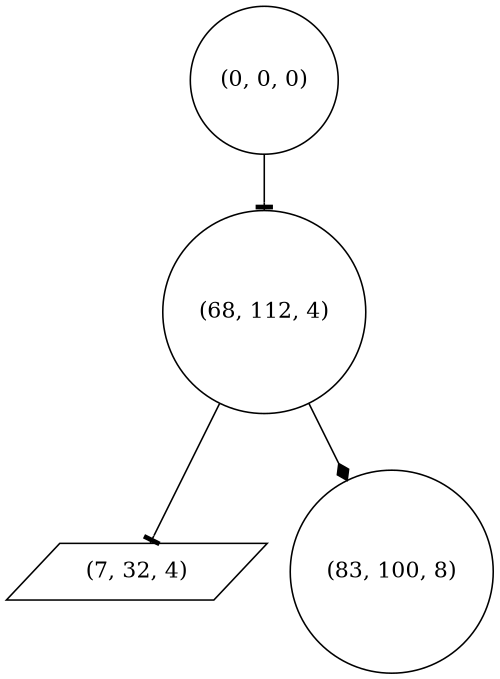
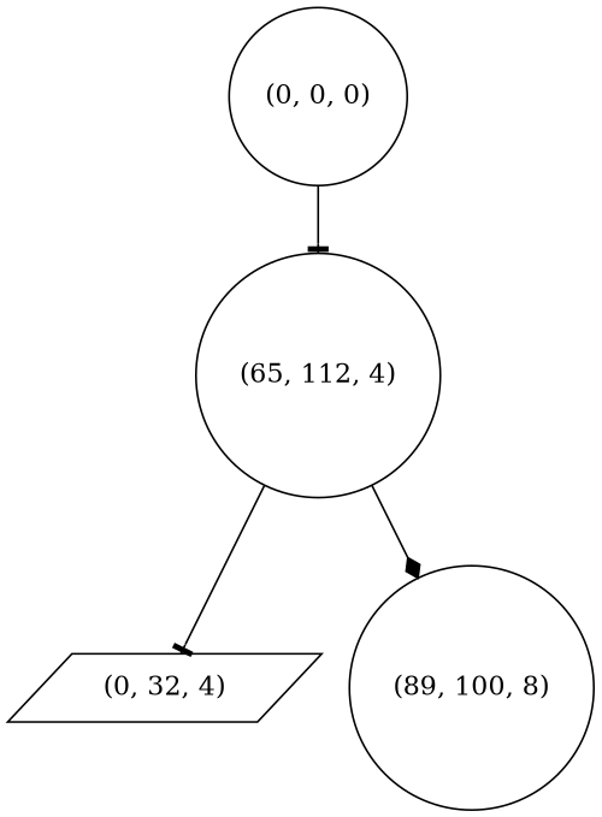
  digraph {
    node [shape=circle]
    edge [arrowhead=tee]
    "(0, 0, 0)"
-   "(65, 112, 4)" [label="(68, 112, 4)"]
-   "(7, 32, 4)" [shape=parallelogram]
-   "(83, 100, 8)"
+   "(65, 112, 4)"
+   "(7, 32, 4)" [shape=parallelogram label="(0, 32, 4)"]
+   "(83, 100, 8)" [label="(89, 100, 8)"]
    "(0, 0, 0)" -> "(65, 112, 4)"
    "(65, 112, 4)" -> "(7, 32, 4)"
    "(65, 112, 4)" -> "(83, 100, 8)" [arrowhead=diamond]
  }
